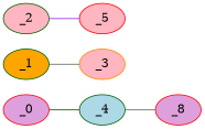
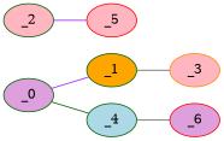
  graph {
    rankdir=LR
    node [color=red fillcolor=lightpink style=filled]
    edge [color=purple]
-   _0 [fillcolor=plum x=0.84707 y=2.77596]
+   _0 [color=darkgreen fillcolor=plum x=0.84707 y=2.77596]
    _1 [color=darkgreen fillcolor=orange x=0.657646 y=0.718642]
    _4 [color=darkgreen fillcolor=lightblue x=2.1 y=2.78]
    _3 [color=darkorange x=1.63052 y=1.85825]
-   _6 [fillcolor=plum x=0.96032 y=1.40497 label=_8]
+   _6 [fillcolor=plum x=0.96032 y=1.40497]
    _2 [color=darkgreen x=0.52 y=1.77]
    _5 [x=0.601294 y=1.0213]
+   _0 -- _1
    _0 -- _4 [color=darkgreen]
    _1 -- _3 [color=gray40]
    _4 -- _6 [color=gray40]
    _2 -- _5
  }
